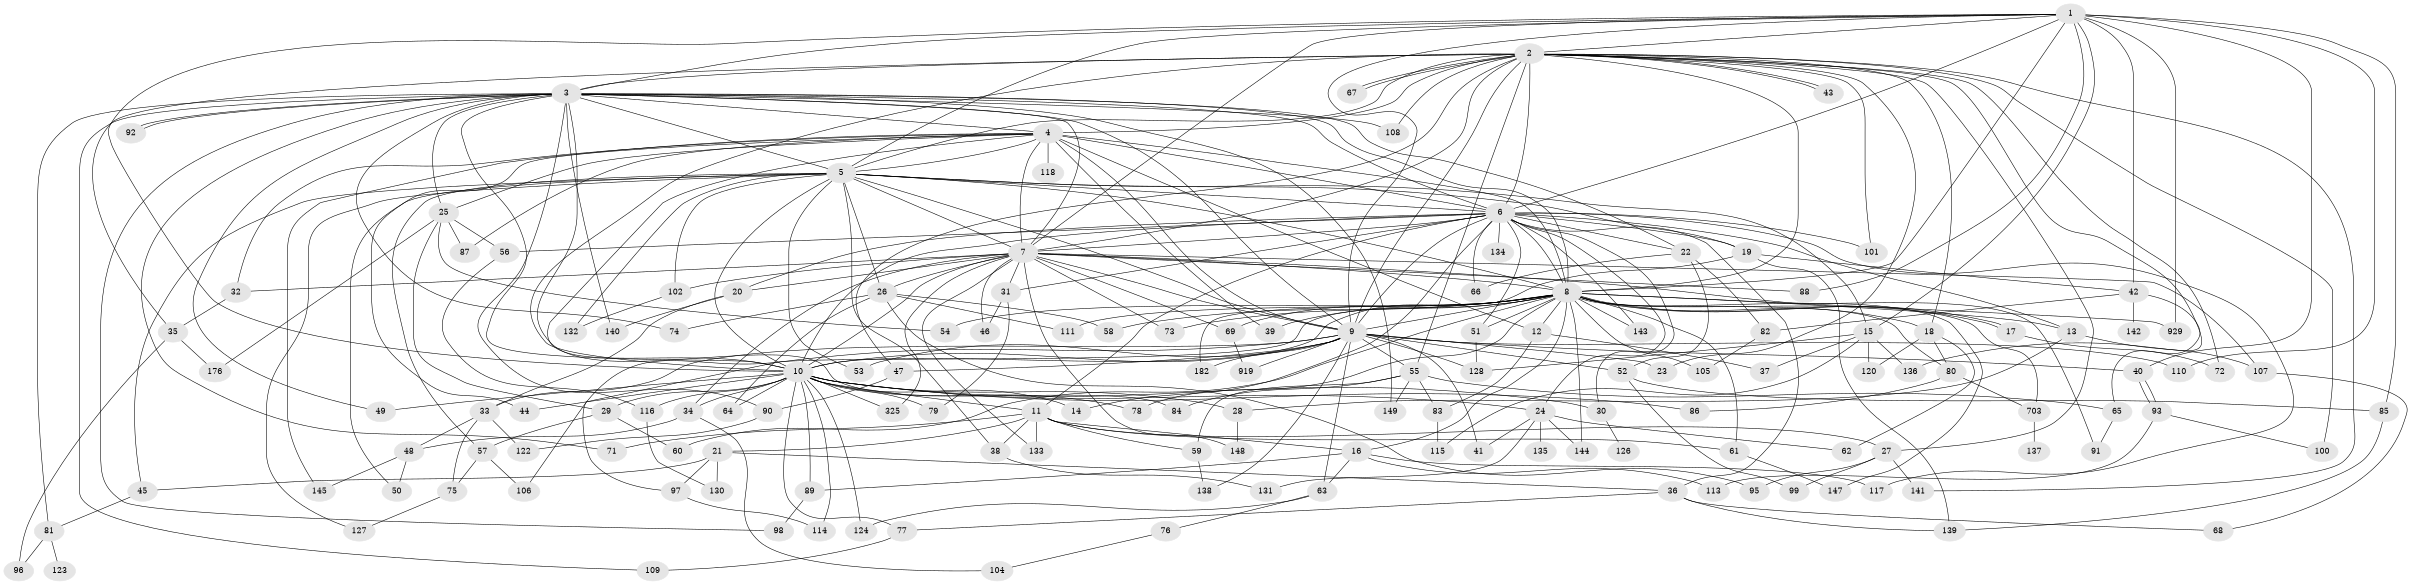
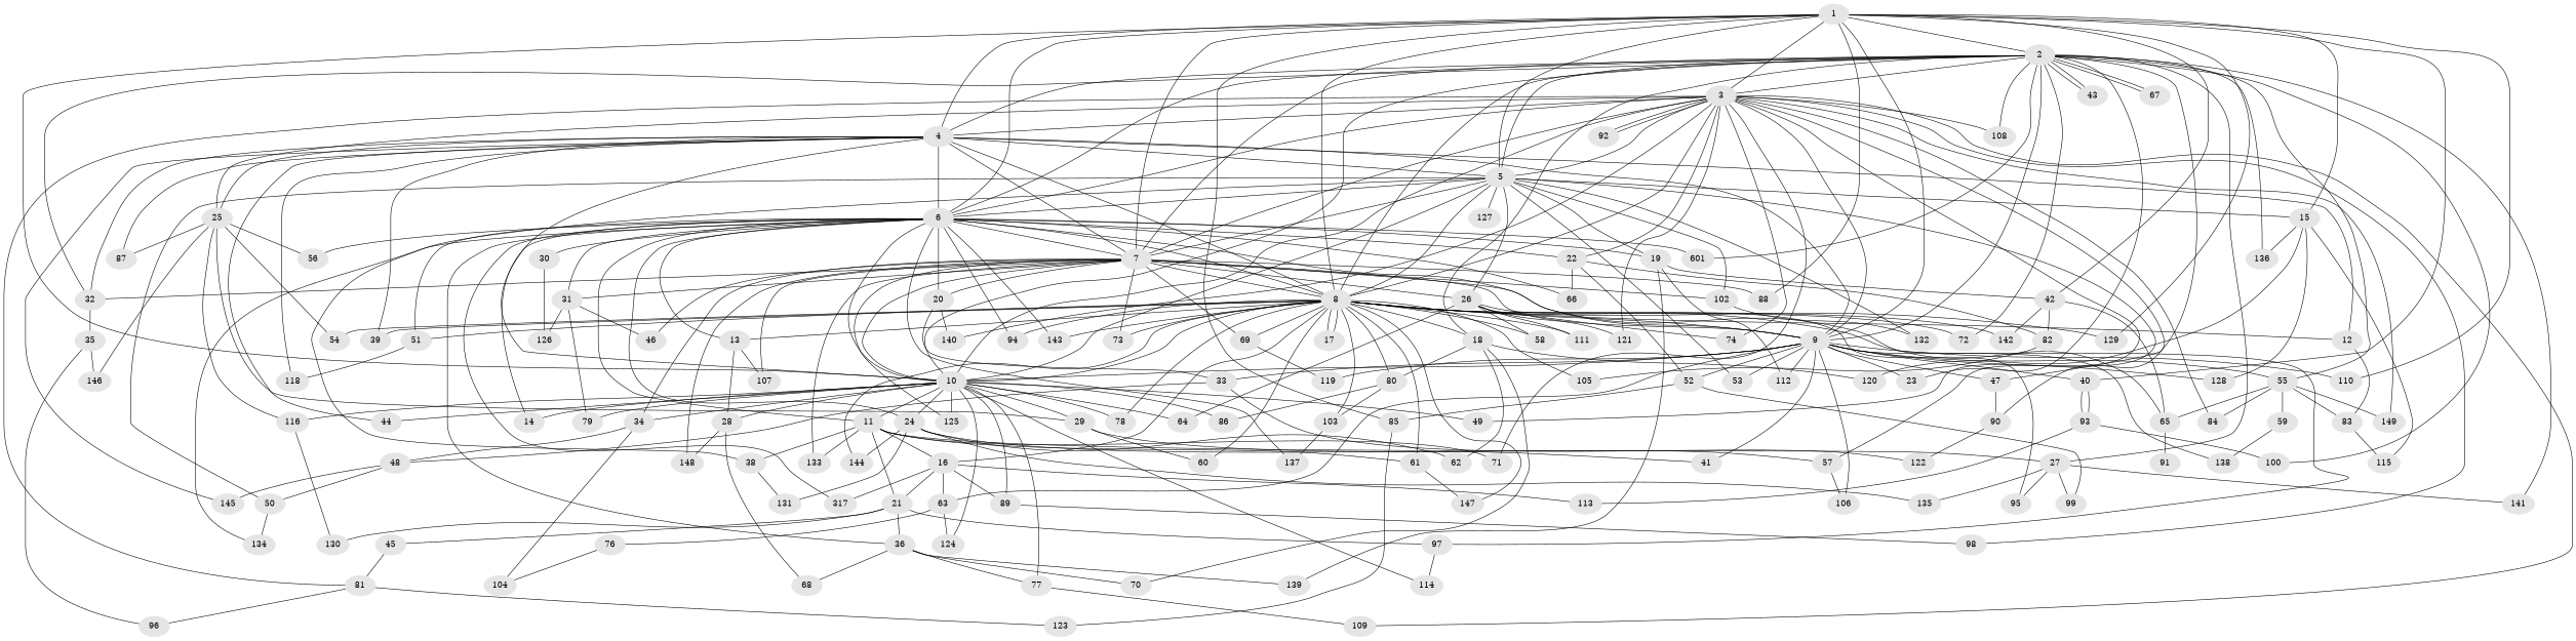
  graph {
    node [color=gray90 style=filled]
    1
    2
    3
    4
    5
    6
    7
    8
    9
    10
    15
    40
    42
    85
    88
    110
-   129 [label=929]
+   129
    18
    23
    27
    35
    43
    47
    55
    67
    72
    100
-   101
+   101 [label=601]
    108
    136
    141
    22
    25
    49
    71
    74
    81
    84
    90
    92
    98
    109
+   121
    140
    149
    12
    32
    39
    44
    87
    118
    145
    19
    26
    38
    45
    50
    53
    57
    102
    127
    132
    11
    13
    14
    20
    24
    30
    31
    36
    51
    56
    66
-   117
+   94
+   117 [label=317]
    134
    137
    143
    34
    46
    69
    73
    91
    107
-   125 [label=325]
+   125
    133
    148
    16
    17
    54
    58
    60
    61
    78
    80
    97
-   103 [label=703]
+   103
    105
    111
    142
    144
    147
    33
    41
    52
    63
    106
-   112 [label=182]
-   119 [label=919]
+   112
+   119
    128
    138
    28
    29
    64
    77
    79
    86
    89
    114
    116
    124
-   37
    115
    120
    93
    82
    65
    123
    62
+   70
    135
    95
    99
-   146 [label=176]
+   146
    96
    59
    83
    122
    139
    131
-   75
    21
    126
    68
    48
    104
    113
    76
    130
    1 -- 2
    1 -- 3
+   1 -- 4
    1 -- 5
    1 -- 6
    1 -- 7
    1 -- 8
    1 -- 9
    1 -- 10
    1 -- 15
    1 -- 40
    1 -- 42
    1 -- 85
    1 -- 88
    1 -- 110
    1 -- 129
    2 -- 3
    2 -- 4
    2 -- 5
    2 -- 6
    2 -- 7
    2 -- 8
    2 -- 9
    2 -- 10
    2 -- 18
    2 -- 23
    2 -- 27
-   2 -- 35
+   2 -- 32
    2 -- 43
    2 -- 43
    2 -- 47
    2 -- 55
    2 -- 67
    2 -- 67
    2 -- 72
    2 -- 100
    2 -- 101
    2 -- 108
    2 -- 136
    2 -- 141
    3 -- 4
    3 -- 5
    3 -- 6
    3 -- 7
    3 -- 8
    3 -- 9
    3 -- 10
    3 -- 108
    3 -- 22
    3 -- 25
    3 -- 49
    3 -- 71
    3 -- 74
    3 -- 81
    3 -- 84
    3 -- 90
    3 -- 92
    3 -- 92
    3 -- 98
    3 -- 109
+   3 -- 121
    3 -- 140
    3 -- 149
    4 -- 5
    4 -- 6
    4 -- 7
    4 -- 8
    4 -- 9
    4 -- 10
    4 -- 25
    4 -- 12
    4 -- 32
    4 -- 39
    4 -- 44
    4 -- 87
    4 -- 118
    4 -- 145
    5 -- 6
    5 -- 7
    5 -- 8
-   5 -- 9
    5 -- 10
    5 -- 15
    5 -- 19
    5 -- 26
    5 -- 38
-   5 -- 45
    5 -- 50
    5 -- 53
    5 -- 57
    5 -- 102
    5 -- 127
    5 -- 132
    6 -- 7
    6 -- 8
    6 -- 9
    6 -- 10
    6 -- 101
    6 -- 22
    6 -- 19
    6 -- 11
    6 -- 13
    6 -- 14
    6 -- 20
    6 -- 24
    6 -- 30
    6 -- 31
    6 -- 36
    6 -- 51
    6 -- 56
    6 -- 66
+   6 -- 94
    6 -- 117
    6 -- 134
+   6 -- 137
    6 -- 143
    7 -- 8
    7 -- 9
    7 -- 10
    7 -- 88
    7 -- 32
    7 -- 26
    7 -- 102
    7 -- 20
    7 -- 31
    7 -- 34
    7 -- 46
    7 -- 69
    7 -- 73
-   7 -- 91
+   7 -- 65
    7 -- 107
    7 -- 125
    7 -- 133
    7 -- 148
    8 -- 9
    8 -- 10
    8 -- 129
    8 -- 18
-   17 -- 72
+   8 -- 72
    8 -- 12
    8 -- 39
    8 -- 13
    8 -- 51
+   8 -- 94
    8 -- 143
    8 -- 69
    8 -- 73
    8 -- 16
    8 -- 17
    8 -- 17
    8 -- 54
    8 -- 58
    8 -- 60
    8 -- 61
    8 -- 78
    8 -- 80
    8 -- 97
    8 -- 103
    8 -- 105
    8 -- 111
+   8 -- 142
    8 -- 144
    8 -- 147
    9 -- 10
    9 -- 40
    9 -- 110
    9 -- 23
    9 -- 47
    9 -- 55
    9 -- 53
    9 -- 33
    9 -- 41
    9 -- 52
    9 -- 63
    9 -- 106
    9 -- 112
    9 -- 119
    9 -- 128
    9 -- 138
    10 -- 49
    10 -- 44
    10 -- 11
    10 -- 14
    10 -- 24
-   10 -- 30
    10 -- 34
    10 -- 125
    10 -- 78
    10 -- 28
    10 -- 29
    10 -- 64
    10 -- 77
    10 -- 79
    10 -- 86
    10 -- 89
    10 -- 114
    10 -- 116
    10 -- 124
    15 -- 136
    15 -- 128
-   15 -- 37
    15 -- 115
    15 -- 120
    40 -- 93
    40 -- 93
    42 -- 142
    42 -- 82
    42 -- 65
-   85 -- 139
+   85 -- 123
    18 -- 80
    18 -- 120
    18 -- 62
+   18 -- 70
    27 -- 141
+   27 -- 135
    27 -- 95
    27 -- 99
    35 -- 146
    35 -- 96
    47 -- 90
    55 -- 84
    55 -- 149
    55 -- 65
    55 -- 59
    55 -- 83
    22 -- 66
    22 -- 52
    22 -- 82
    25 -- 87
    25 -- 56
    25 -- 54
    25 -- 29
    25 -- 146
    81 -- 123
    81 -- 96
    90 -- 122
-   12 -- 37
    12 -- 83
    32 -- 35
    19 -- 42
    19 -- 112
    19 -- 139
    26 -- 74
+   26 -- 121
    26 -- 58
    26 -- 111
    26 -- 64
    26 -- 95
    38 -- 131
    45 -- 81
+   50 -- 134
    57 -- 106
-   57 -- 75
    102 -- 132
    11 -- 27
    11 -- 71
    11 -- 38
    11 -- 133
    11 -- 16
    11 -- 61
-   11 -- 59
    11 -- 21
    13 -- 107
    13 -- 28
    20 -- 140
    20 -- 33
    24 -- 144
    24 -- 41
    24 -- 62
    24 -- 135
    24 -- 131
    30 -- 126
    31 -- 46
    31 -- 79
+   31 -- 126
    36 -- 77
+   36 -- 70
    36 -- 139
    36 -- 68
-   51 -- 128
-   56 -- 116
+   51 -- 118
+   25 -- 116
    34 -- 48
    34 -- 104
    69 -- 119
    16 -- 117
    16 -- 63
    16 -- 89
+   16 -- 21
    16 -- 113
    61 -- 147
    80 -- 103
    80 -- 86
    97 -- 114
    103 -- 137
    33 -- 122
-   33 -- 75
    33 -- 48
    52 -- 85
    52 -- 99
    63 -- 124
    63 -- 76
    28 -- 148
-   107 -- 68
+   28 -- 68
    29 -- 57
    29 -- 60
    77 -- 109
    89 -- 98
    116 -- 130
    93 -- 100
    93 -- 113
    82 -- 105
    65 -- 91
    59 -- 138
    83 -- 115
-   75 -- 127
    21 -- 45
    21 -- 36
    21 -- 97
    21 -- 130
    48 -- 145
    48 -- 50
    76 -- 104
  }
